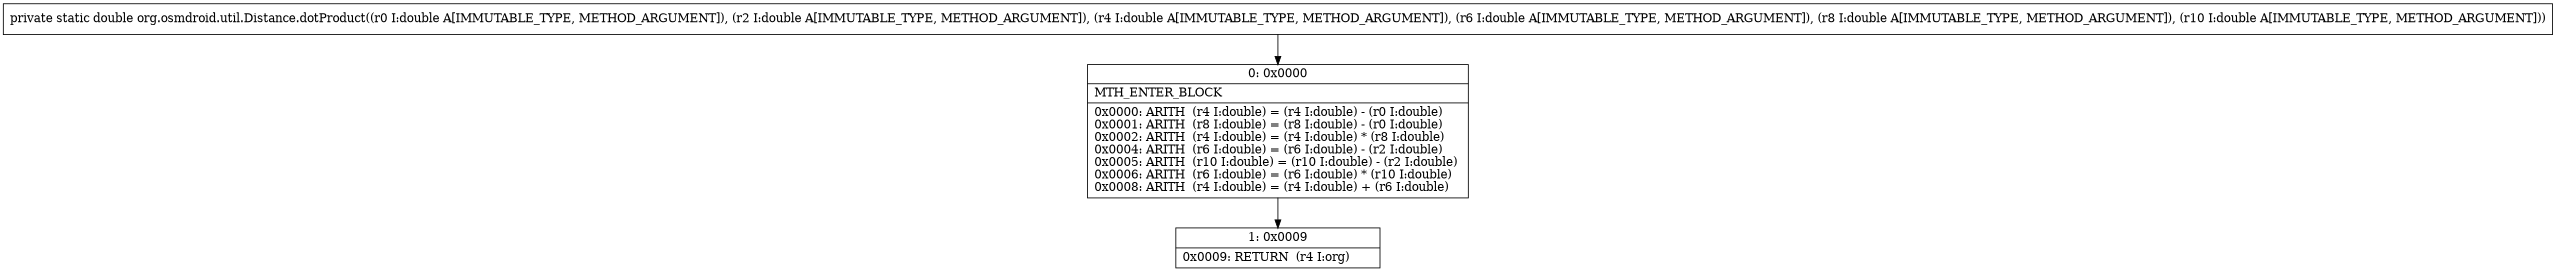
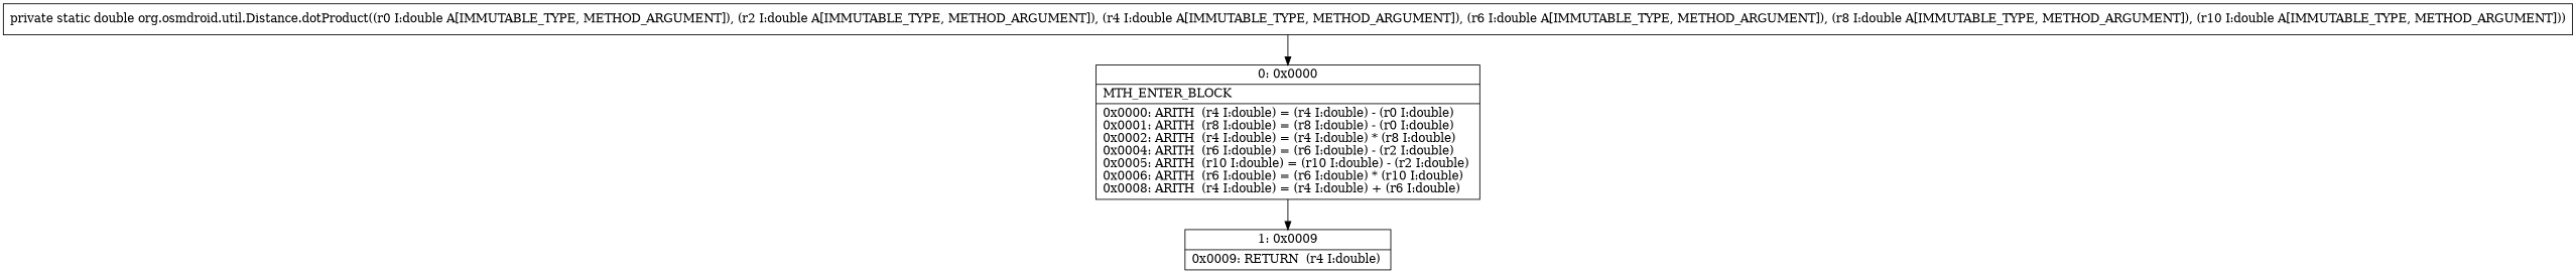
  digraph {
    node [shape=record]
    n1 [label="{0\:\ 0x0000|MTH_ENTER_BLOCK\l|0x0000: ARITH  (r4 I:double) = (r4 I:double) \- (r0 I:double) \l0x0001: ARITH  (r8 I:double) = (r8 I:double) \- (r0 I:double) \l0x0002: ARITH  (r4 I:double) = (r4 I:double) * (r8 I:double) \l0x0004: ARITH  (r6 I:double) = (r6 I:double) \- (r2 I:double) \l0x0005: ARITH  (r10 I:double) = (r10 I:double) \- (r2 I:double) \l0x0006: ARITH  (r6 I:double) = (r6 I:double) * (r10 I:double) \l0x0008: ARITH  (r4 I:double) = (r4 I:double) + (r6 I:double) \l}"]
-   n2 [label="{1\:\ 0x0009|0x0009: RETURN  (r4 I:org) \l}"]
+   n2 [label="{1\:\ 0x0009|0x0009: RETURN  (r4 I:double) \l}"]
    n3 [label="{private static double org.osmdroid.util.Distance.dotProduct((r0 I:double A[IMMUTABLE_TYPE, METHOD_ARGUMENT]), (r2 I:double A[IMMUTABLE_TYPE, METHOD_ARGUMENT]), (r4 I:double A[IMMUTABLE_TYPE, METHOD_ARGUMENT]), (r6 I:double A[IMMUTABLE_TYPE, METHOD_ARGUMENT]), (r8 I:double A[IMMUTABLE_TYPE, METHOD_ARGUMENT]), (r10 I:double A[IMMUTABLE_TYPE, METHOD_ARGUMENT])) }"]
    n1 -> n2
    n3 -> n1
  }
